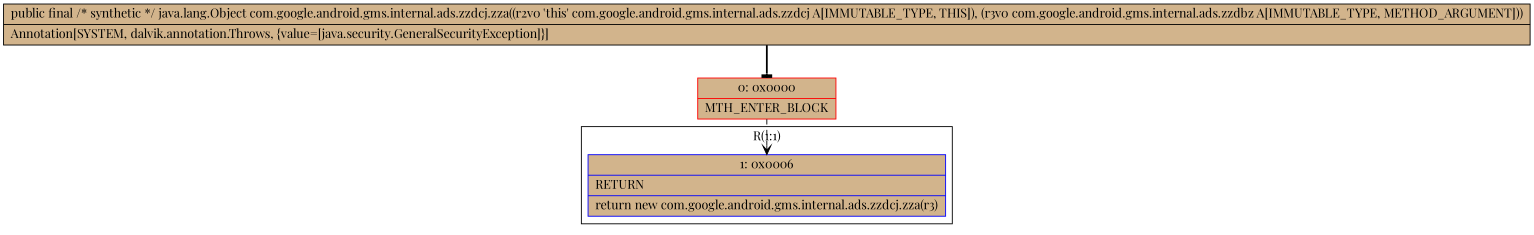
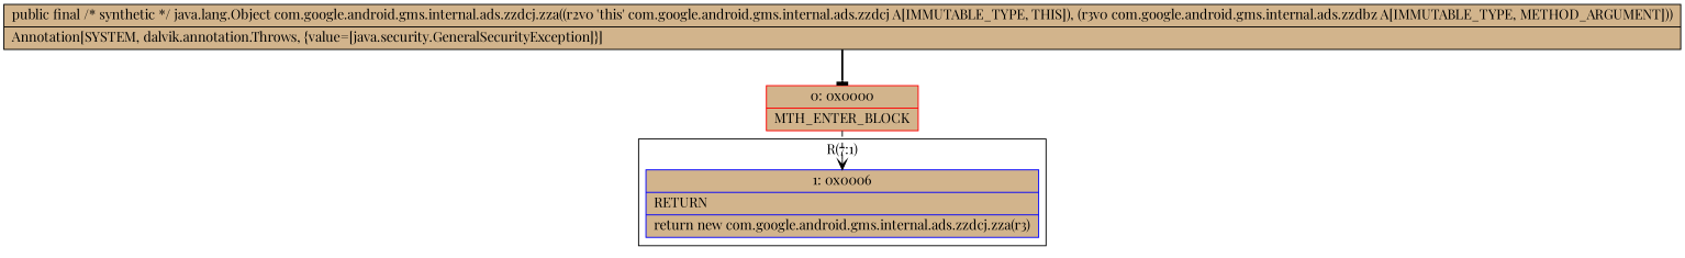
  digraph {
    fontname="Playfair Display"
    node [shape=record style=filled fillcolor=tan fontname="Playfair Display"]
    edge [fontname="Playfair Display"]
    n1 [color=blue label="{1\:\ 0x0006|RETURN\l|return new com.google.android.gms.internal.ads.zzdcj.zza(r3)\l}"]
    n2 [color=red label="{0\:\ 0x0000|MTH_ENTER_BLOCK\l}"]
    n3 [label="{public final \/* synthetic *\/ java.lang.Object com.google.android.gms.internal.ads.zzdcj.zza((r2v0 'this' com.google.android.gms.internal.ads.zzdcj A[IMMUTABLE_TYPE, THIS]), (r3v0 com.google.android.gms.internal.ads.zzdbz A[IMMUTABLE_TYPE, METHOD_ARGUMENT]))  | Annotation[SYSTEM, dalvik.annotation.Throws, \{value=[java.security.GeneralSecurityException]\}]\l}"]
    subgraph cluster_1 {
-     label="R(1:1)"
+     label="R(7:1)"
      n1
    }
    n2 -> n1 [style=dashed arrowhead=vee]
    n3 -> n2 [style=bold arrowhead=tee]
  }
